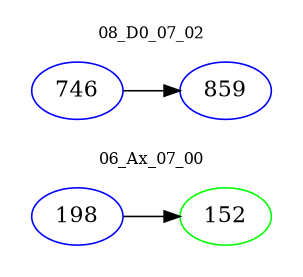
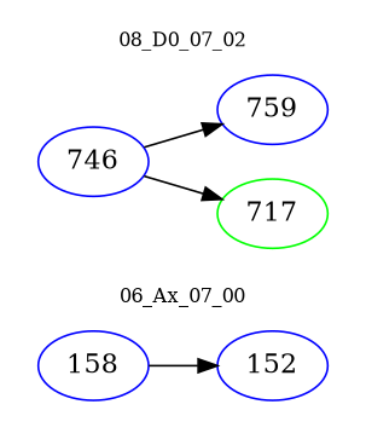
  digraph {
    rankdir=LR
    node [color=blue]
    edge [color=black]
-   n1 [label=198]
-   n2 [color=green label=152]
+   n1 [label=158]
+   n2 [label=152]
    n3 [label=746]
-   n5 [label=859]
+   n4 [color=green label=717]
+   n5 [label=759]
    subgraph cluster_1 {
      color=white
      fontsize=10
      label="06_Ax_07_00"
      n1
      n2
    }
    subgraph cluster_2 {
      color=white
      fontsize=10
      label="08_D0_07_02"
      n3
+     n4
      n5
    }
    n1 -> n2
+   n3 -> n4
    n3 -> n5
  }
